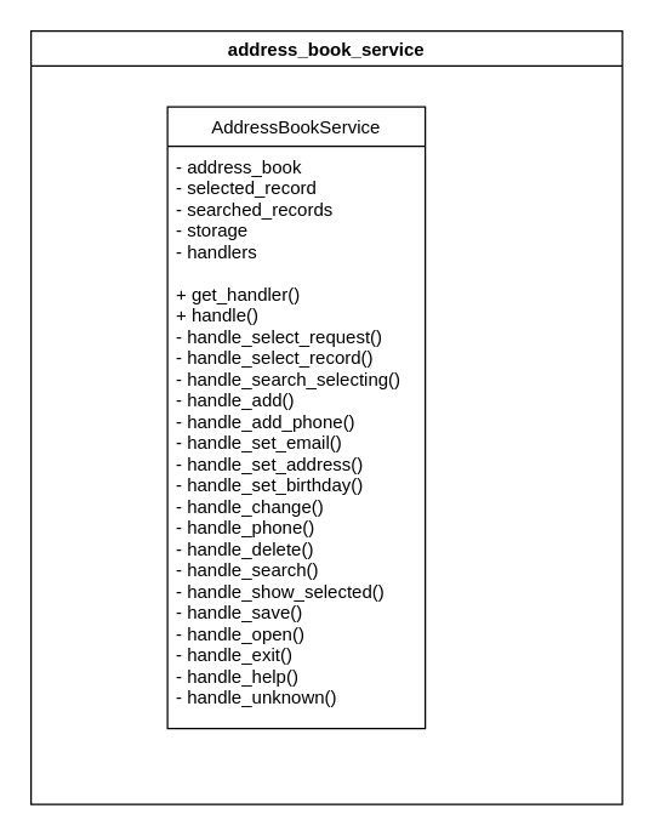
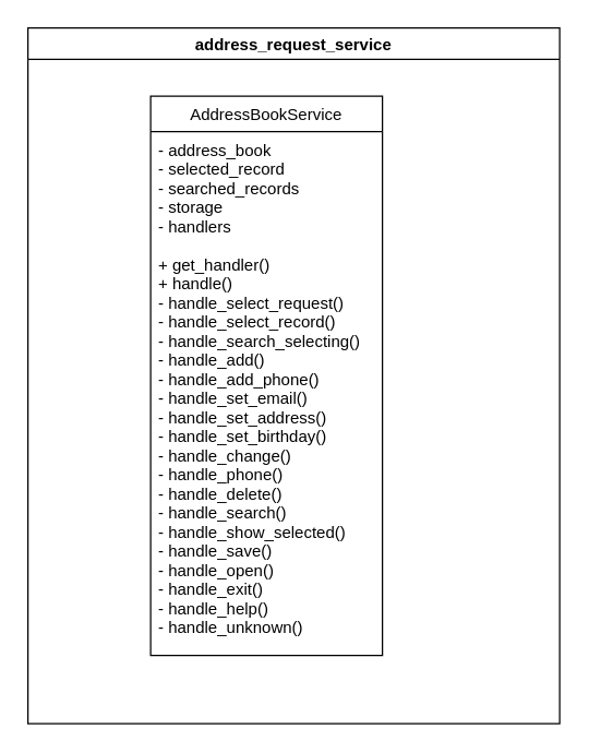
  <mxCell id="0" />
  <mxCell id="1" parent="0" />
  <mxCell id="2" value="AddressBookService" style="swimlane;fontStyle=0;childLayout=stackLayout;horizontal=1;startSize=26;fillColor=none;horizontalStack=0;resizeParent=1;resizeParentMax=0;resizeLast=0;collapsible=1;marginBottom=0;" parent="1" vertex="1"><mxGeometry x="110" y="70" width="170" height="410" as="geometry" /></mxCell>
  <mxCell id="3" value="- address_book&#10;- selected_record&#10;- searched_records&#10;- storage&#10;- handlers&#10;&#10;+ get_handler()&#10;+ handle()&#10;- handle_select_request()&#10;- handle_select_record()&#10;- handle_search_selecting()&#10;- handle_add()&#10;- handle_add_phone()&#10;- handle_set_email()&#10;- handle_set_address()&#10;- handle_set_birthday()&#10;- handle_change()&#10;- handle_phone()&#10;- handle_delete()&#10;- handle_search()&#10;- handle_show_selected()&#10;- handle_save()&#10;- handle_open()&#10;- handle_exit()&#10;- handle_help()&#10;- handle_unknown()&#10;" style="text;strokeColor=none;fillColor=none;align=left;verticalAlign=top;spacingLeft=4;spacingRight=4;overflow=hidden;rotatable=0;points=[[0,0.5],[1,0.5]];portConstraint=eastwest;" parent="2" vertex="1"><mxGeometry y="26" width="170" height="384" as="geometry" /></mxCell>
- <mxCell id="4" value="address_book_service" style="swimlane;" vertex="1" parent="1"><mxGeometry x="20" y="20" width="390" height="510" as="geometry" /></mxCell>
+ <mxCell id="4" value="address_request_service" style="swimlane;" vertex="1" parent="1"><mxGeometry x="20" y="20" width="390" height="510" as="geometry" /></mxCell>
